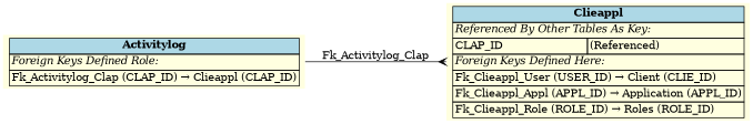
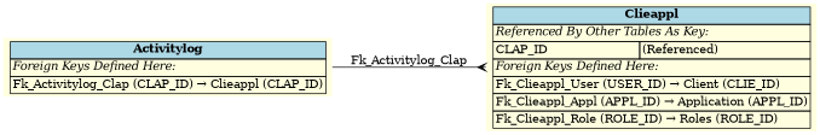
  digraph {
    rankdir=LR
    node [fillcolor=lightyellow shape=plaintext style=filled]
-   n1 [label=<     <TABLE BORDER="0" CELLBORDER="1" CELLSPACING="0" BGCOLOR="lightyellow">       <TR><TD COLSPAN="2" BGCOLOR="lightblue"><B>Activitylog</B></TD></TR>       <TR><TD COLSPAN="2" ALIGN="LEFT"><I>Foreign Keys Defined Role:</I></TD></TR>       <TR><TD ALIGN="LEFT" COLSPAN="2">Fk_Activitylog_Clap (CLAP_ID) &rarr; Clieappl (CLAP_ID)</TD></TR>     </TABLE>     >]
+   n1 [label=<     <TABLE BORDER="0" CELLBORDER="1" CELLSPACING="0" BGCOLOR="lightyellow">       <TR><TD COLSPAN="2" BGCOLOR="lightblue"><B>Activitylog</B></TD></TR>       <TR><TD COLSPAN="2" ALIGN="LEFT"><I>Foreign Keys Defined Here:</I></TD></TR>       <TR><TD ALIGN="LEFT" COLSPAN="2">Fk_Activitylog_Clap (CLAP_ID) &rarr; Clieappl (CLAP_ID)</TD></TR>     </TABLE>     >]
    n2 [label=<     <TABLE BORDER="0" CELLBORDER="1" CELLSPACING="0" BGCOLOR="lightyellow">       <TR><TD COLSPAN="2" BGCOLOR="lightblue"><B>Clieappl</B></TD></TR>       <TR><TD COLSPAN="2" ALIGN="LEFT"><I>Referenced By Other Tables As Key:</I></TD></TR>       <TR><TD ALIGN="LEFT">CLAP_ID</TD><TD ALIGN="LEFT">(Referenced)</TD></TR>       <TR><TD COLSPAN="2" ALIGN="LEFT"><I>Foreign Keys Defined Here:</I></TD></TR>       <TR><TD ALIGN="LEFT" COLSPAN="2">Fk_Clieappl_User (USER_ID) &rarr; Client (CLIE_ID)</TD></TR>       <TR><TD ALIGN="LEFT" COLSPAN="2">Fk_Clieappl_Appl (APPL_ID) &rarr; Application (APPL_ID)</TD></TR>       <TR><TD ALIGN="LEFT" COLSPAN="2">Fk_Clieappl_Role (ROLE_ID) &rarr; Roles (ROLE_ID)</TD></TR>     </TABLE>     >]
    n1 -> n2 [arrowhead=crow arrowtail=none dir=both label=" Fk_Activitylog_Clap " labelfontsize=10]
  }
